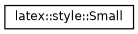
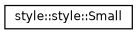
  digraph {
    rankdir=LR
-   n1 [color=black fillcolor=white fontname=Helvetica fontsize=10 height=0.2 label="latex::style::Small" shape=record style=filled width=0.4]
+   n1 [color=black fillcolor=white fontname=Helvetica fontsize=10 height=0.2 label="style::style::Small" shape=record style=filled width=0.4]
  }
